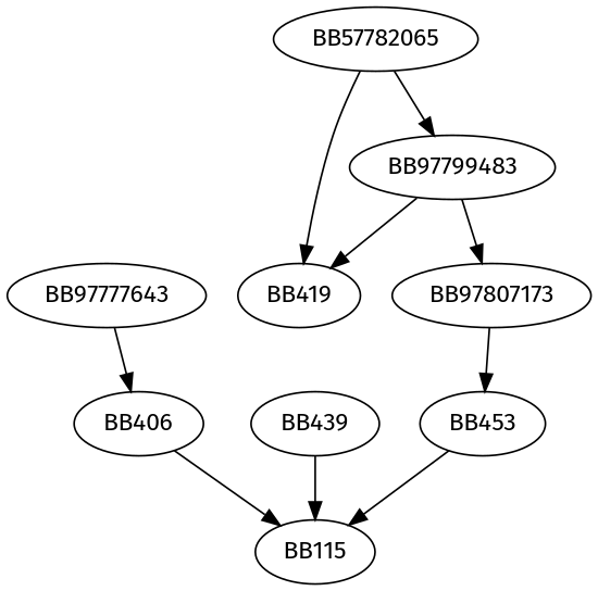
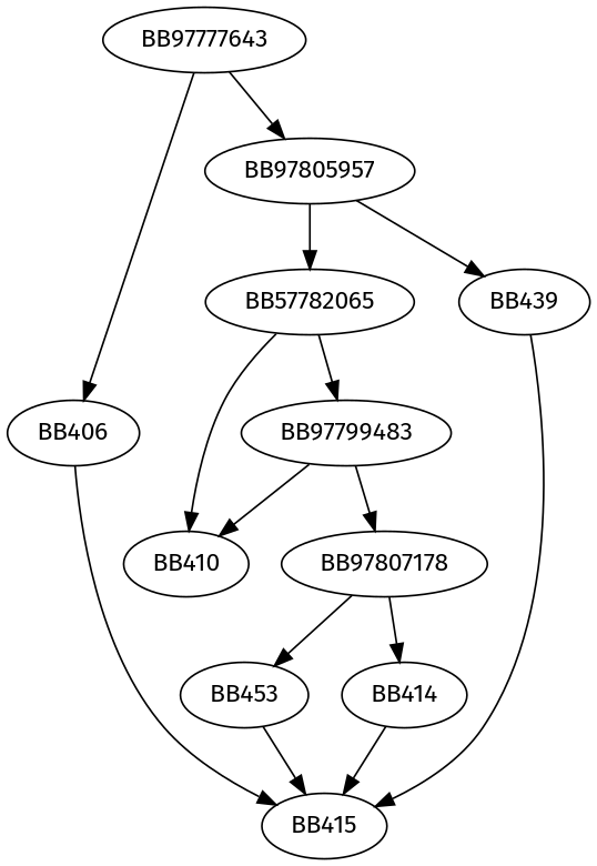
  digraph {
    fontname="Fira Sans"
    node [fontname="Fira Sans"]
    edge [fontname="Fira Sans"]
    BB97777643
    BB406
-   BB415 [label=BB115]
+   BB97805957
+   BB415
    n5 [label=BB57782065]
    n6 [label=BB439]
-   BB410 [label=BB419]
+   BB410
    n8 [label=BB97799483]
-   BB97807178 [label=BB97807173]
+   BB97807178
    n10 [label=BB453]
+   BB414
    BB97777643 -> BB406
+   BB97777643 -> BB97805957
    BB406 -> BB415
+   BB97805957 -> n5
+   BB97805957 -> n6
    n5 -> BB410
    n5 -> n8
    n6 -> BB415
    n8 -> BB410
    n8 -> BB97807178
    BB97807178 -> n10
+   BB97807178 -> BB414
    n10 -> BB415
+   BB414 -> BB415
  }
